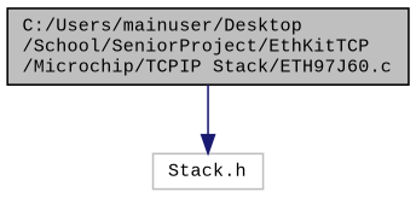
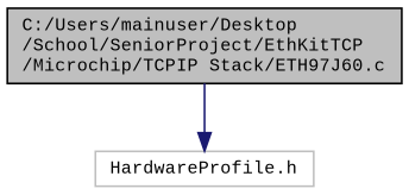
  digraph {
    fontname="Liberation Mono"
    node [fontname="Liberation Mono" fontsize=10 shape=record style=filled]
    n1 [color=black fillcolor=grey75 fontcolor=black height=0.2 label="C:/Users/mainuser/Desktop\l/School/SeniorProject/EthKitTCP\l/Microchip/TCPIP Stack/ETH97J60.c" width=0.4]
-   n2 [color=grey75 fillcolor=white height=0.2 label="Stack.h" width=0.4]
+   n2 [color=grey75 fillcolor=white height=0.2 label="HardwareProfile.h" width=0.4]
    n1 -> n2 [color=midnightblue fontname="Liberation Mono" fontsize=10 labelfontname=Helvetica labelfontsize=10 style=solid]
  }
